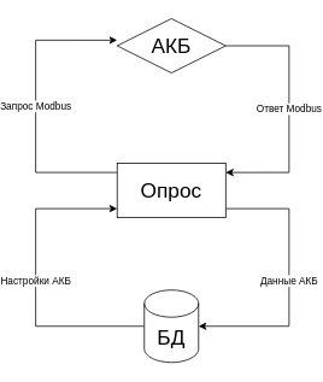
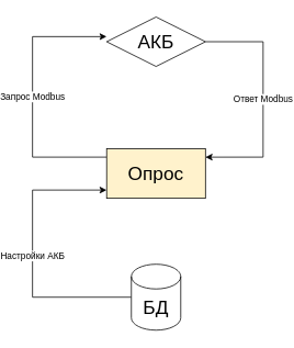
  <mxCell id="0" />
  <mxCell id="1" parent="0" />
  <mxCell id="2" value="Ответ Modbus" style="edgeStyle=orthogonalEdgeStyle;rounded=0;orthogonalLoop=1;jettySize=auto;html=1;entryX=1;entryY=0.167;entryDx=0;entryDy=0;entryPerimeter=0;" edge="1" parent="1" source="3" target="6"><mxGeometry relative="1" as="geometry"><Array as="points"><mxPoint x="300" y="50" /><mxPoint x="300" y="190" /></Array></mxGeometry></mxCell>
  <mxCell id="3" value="&lt;font style=&quot;font-size: 23px;&quot;&gt;АКБ&lt;/font&gt;" style="rhombus;whiteSpace=wrap;html=1;" vertex="1" parent="1"><mxGeometry x="110" y="20" width="120" height="60" as="geometry" /></mxCell>
- <mxCell id="4" value="Данные АКБ" style="edgeStyle=orthogonalEdgeStyle;rounded=0;orthogonalLoop=1;jettySize=auto;html=1;entryX=1;entryY=0.5;entryDx=0;entryDy=0;entryPerimeter=0;" edge="1" parent="1" source="6" target="8"><mxGeometry relative="1" as="geometry"><Array as="points"><mxPoint x="300" y="230" /><mxPoint x="300" y="360" /></Array></mxGeometry></mxCell>
  <mxCell id="5" value="Запрос Modbus" style="edgeStyle=orthogonalEdgeStyle;rounded=0;orthogonalLoop=1;jettySize=auto;html=1;entryX=0;entryY=0.397;entryDx=0;entryDy=0;entryPerimeter=0;" edge="1" parent="1" source="6" target="3"><mxGeometry relative="1" as="geometry"><Array as="points"><mxPoint x="20" y="190" /><mxPoint x="20" y="44" /></Array></mxGeometry></mxCell>
- <mxCell id="6" value="&lt;font style=&quot;font-size: 23px;&quot;&gt;Опрос&lt;/font&gt;" style="rounded=0;whiteSpace=wrap;html=1;" vertex="1" parent="1"><mxGeometry x="110" y="180" width="120" height="60" as="geometry" /></mxCell>
+ <mxCell id="6" value="&lt;font style=&quot;font-size: 23px;&quot;&gt;Опрос&lt;/font&gt;" style="rounded=0;whiteSpace=wrap;html=1;fillColor=#fff2cc;" vertex="1" parent="1"><mxGeometry x="110" y="180" width="120" height="60" as="geometry" /></mxCell>
  <mxCell id="7" value="Настройки АКБ" style="edgeStyle=orthogonalEdgeStyle;rounded=0;orthogonalLoop=1;jettySize=auto;html=1;" edge="1" parent="1" source="8"><mxGeometry relative="1" as="geometry"><mxPoint x="110" y="230" as="targetPoint" /><Array as="points"><mxPoint x="20" y="360" /><mxPoint x="20" y="230" /><mxPoint x="110" y="230" /></Array></mxGeometry></mxCell>
  <mxCell id="8" value="&lt;font style=&quot;font-size: 23px;&quot;&gt;БД&lt;/font&gt;" style="shape=cylinder3;whiteSpace=wrap;html=1;boundedLbl=1;backgroundOutline=1;size=15;" vertex="1" parent="1"><mxGeometry x="140" y="320" width="60" height="80" as="geometry" /></mxCell>
